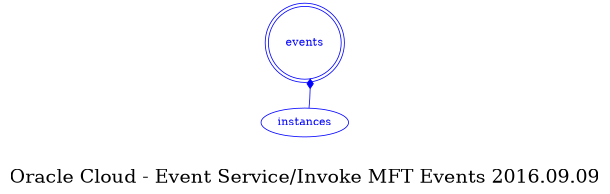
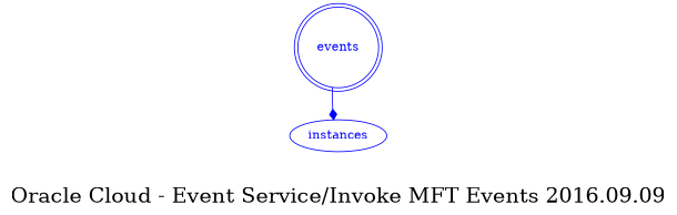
  digraph {
    fontsize=24
    label="Oracle Cloud - Event Service/Invoke MFT Events 2016.09.09"
    splines=true
    node [color=blue fontcolor=blue]
    events [shape=doublecircle]
    instances [shape=ellipse]
-   instances -> events [arrowhead=diamond arrowtail=none color=blue fontcolor=blue]
+   events -> instances [arrowhead=diamond arrowtail=none color=blue fontcolor=blue]
  }
